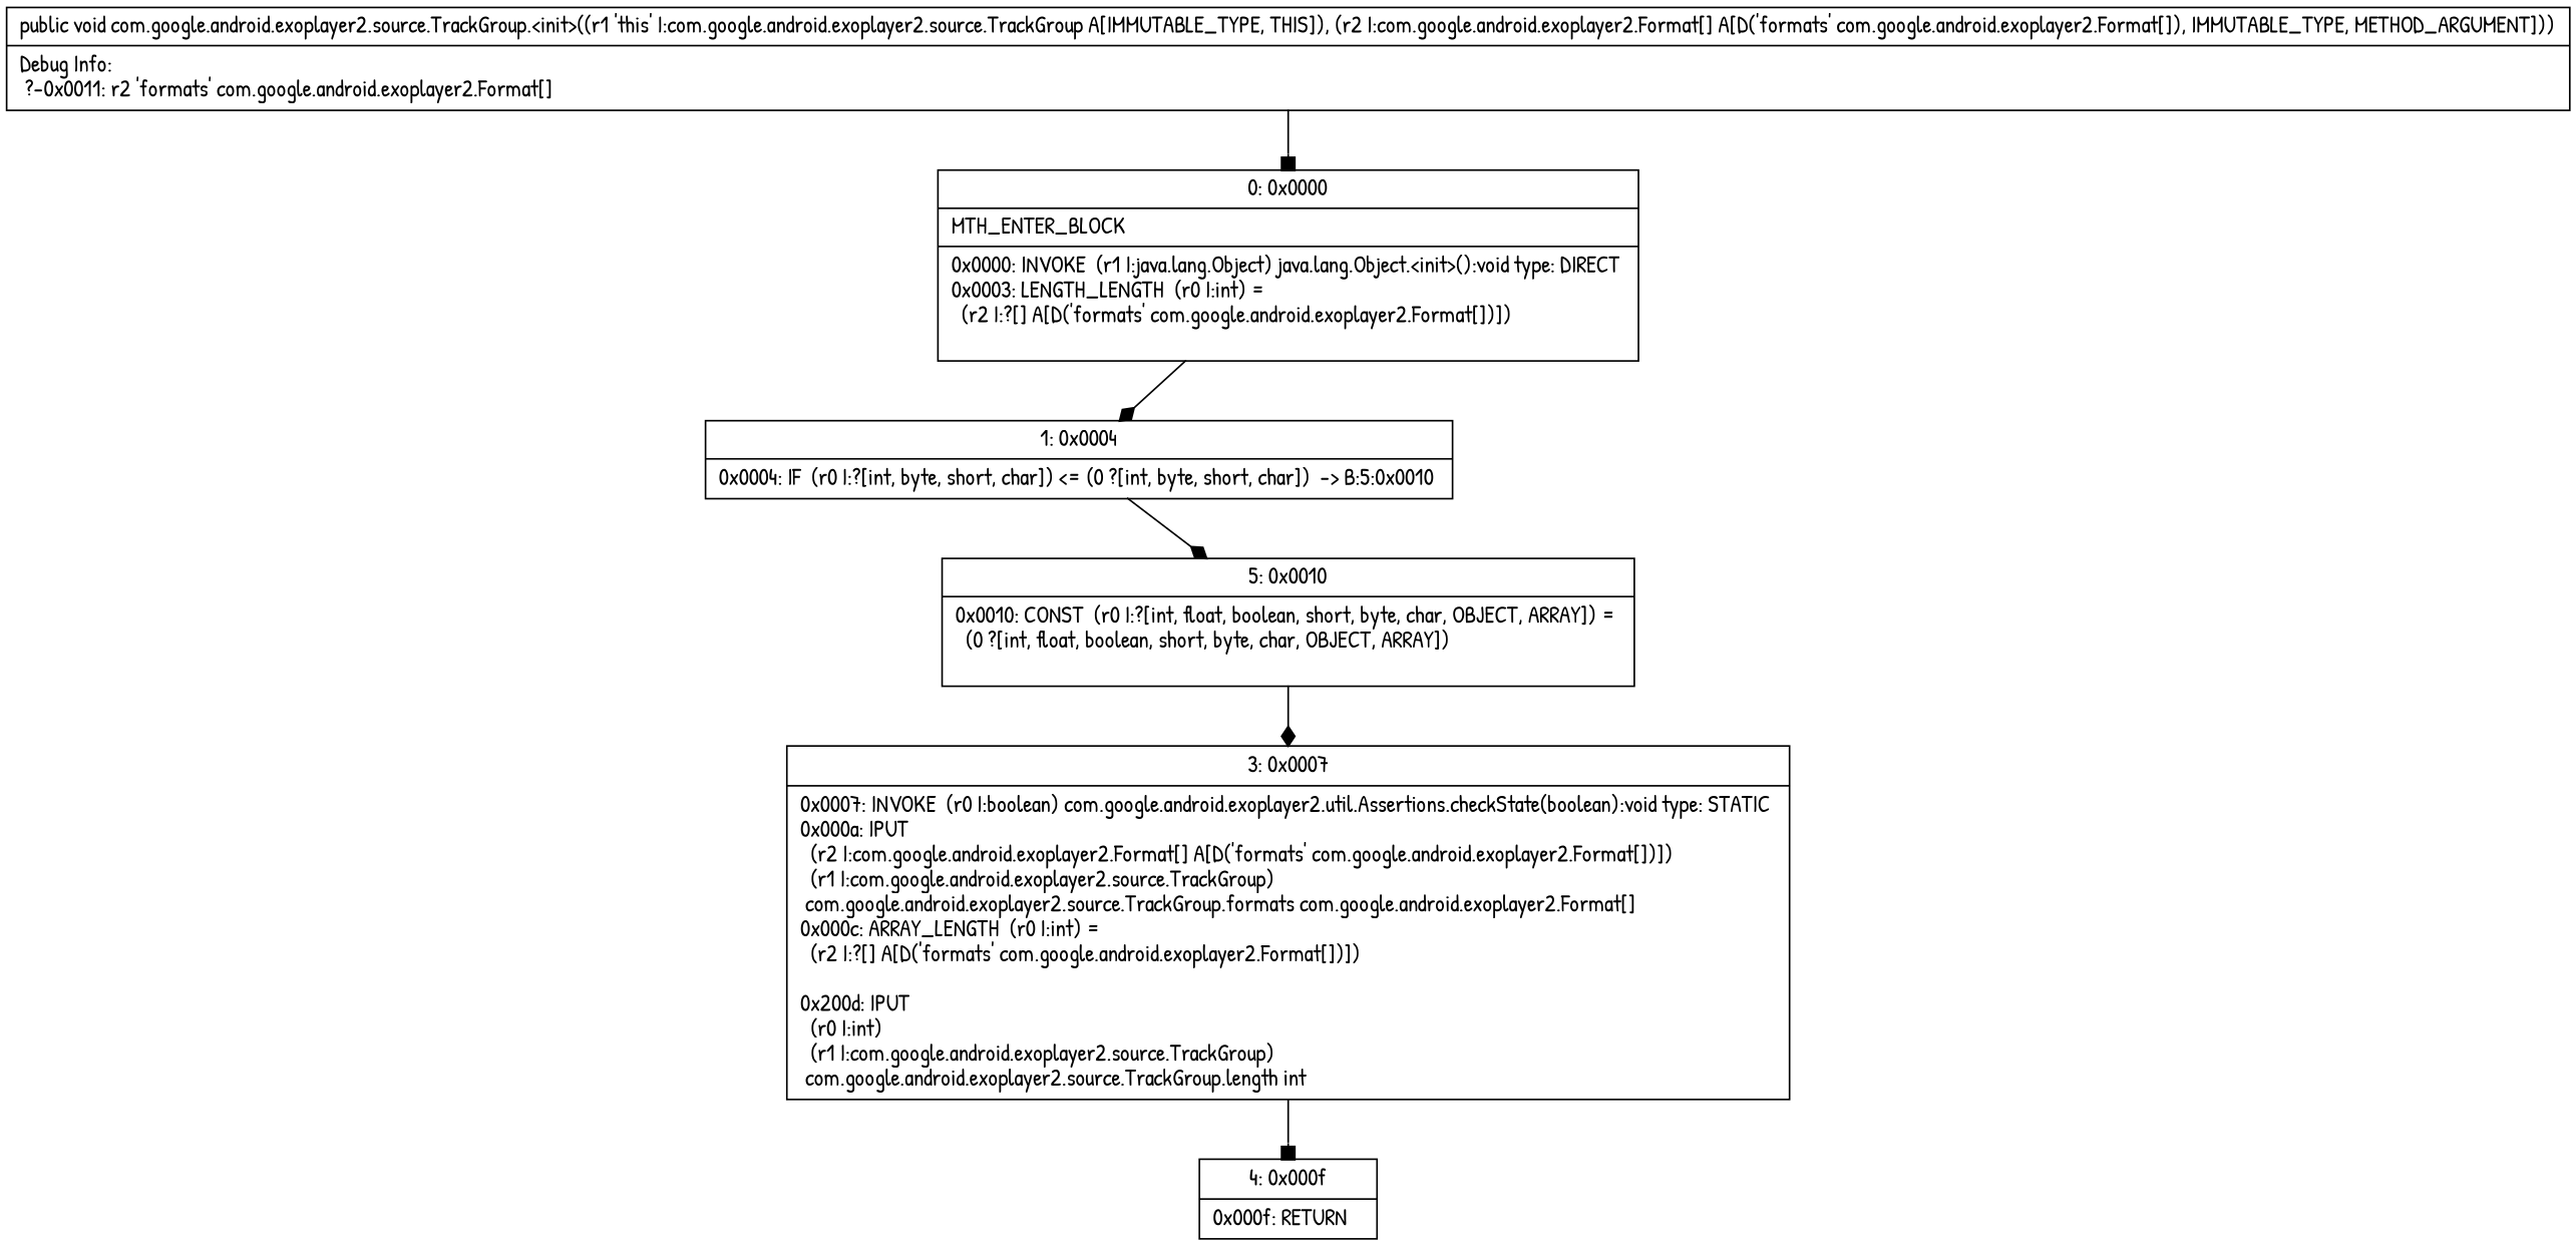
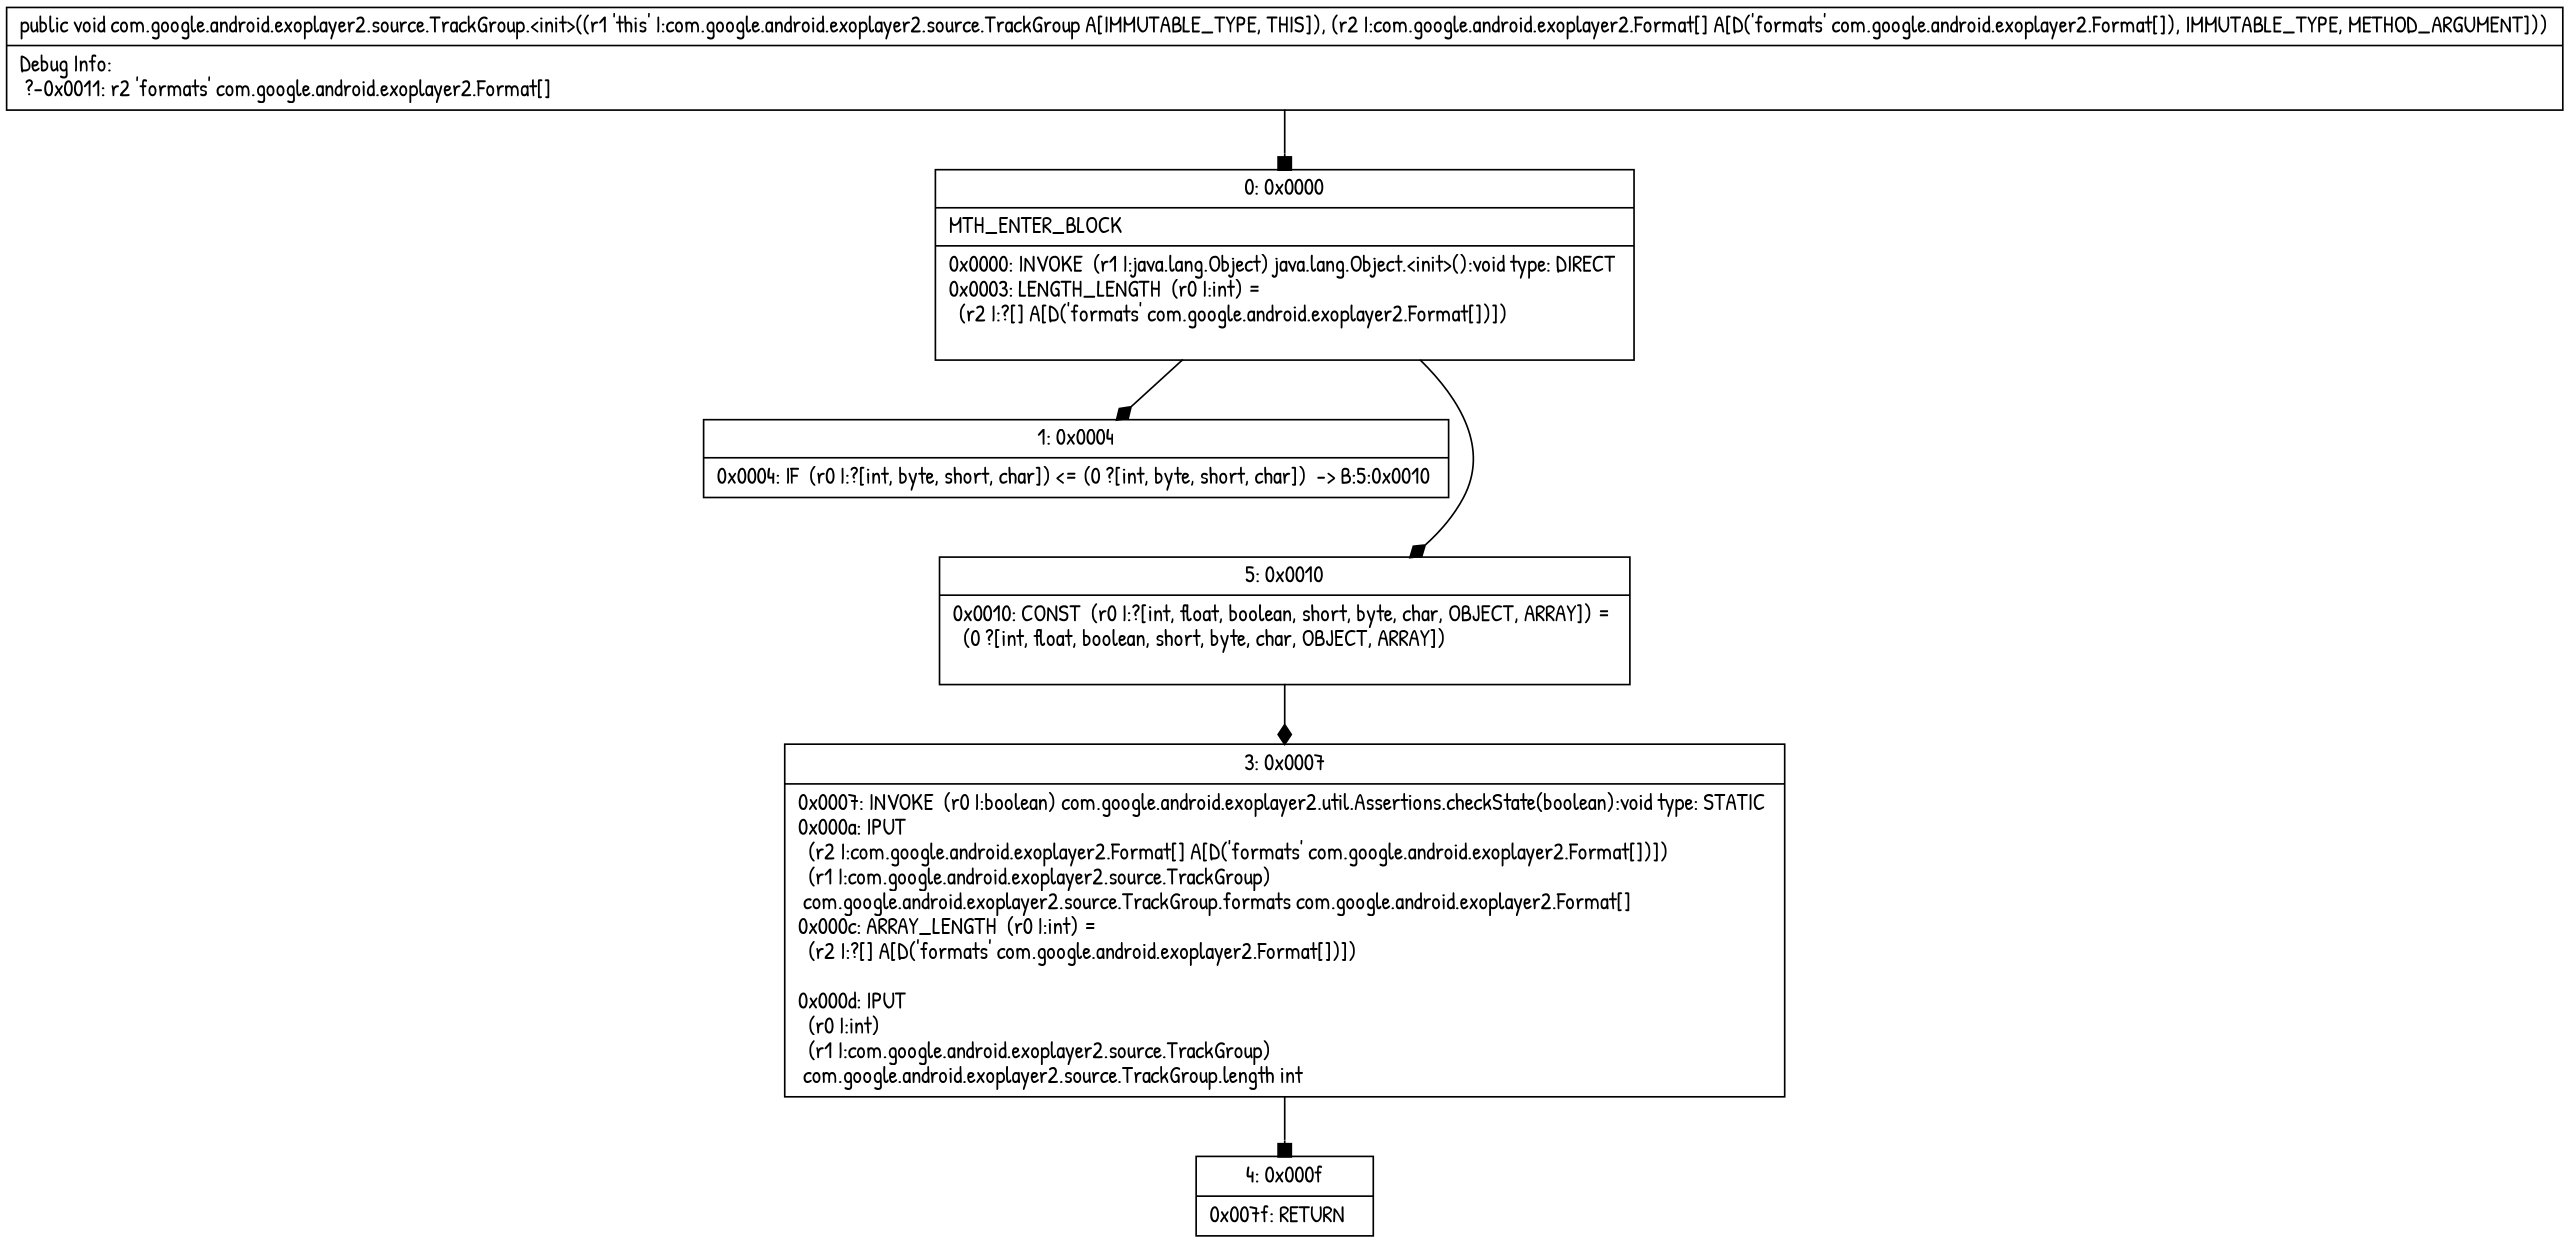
  digraph {
    fontname="Patrick Hand"
    node [fontname="Patrick Hand" shape=record]
    edge [arrowhead=diamond fontname="Patrick Hand"]
    n1 [label="{0\:\ 0x0000|MTH_ENTER_BLOCK\l|0x0000: INVOKE  (r1 I:java.lang.Object) java.lang.Object.\<init\>():void type: DIRECT \l0x0003: LENGTH_LENGTH  (r0 I:int) = \l  (r2 I:?[] A[D('formats' com.google.android.exoplayer2.Format[])])\l \l}"]
    n2 [label="{1\:\ 0x0004|0x0004: IF  (r0 I:?[int, byte, short, char]) \<= (0 ?[int, byte, short, char])  \-\> B:5:0x0010 \l}"]
    n3 [label="{5\:\ 0x0010|0x0010: CONST  (r0 I:?[int, float, boolean, short, byte, char, OBJECT, ARRAY]) = \l  (0 ?[int, float, boolean, short, byte, char, OBJECT, ARRAY])\l \l}"]
-   n4 [label="{3\:\ 0x0007|0x0007: INVOKE  (r0 I:boolean) com.google.android.exoplayer2.util.Assertions.checkState(boolean):void type: STATIC \l0x000a: IPUT  \l  (r2 I:com.google.android.exoplayer2.Format[] A[D('formats' com.google.android.exoplayer2.Format[])])\l  (r1 I:com.google.android.exoplayer2.source.TrackGroup)\l com.google.android.exoplayer2.source.TrackGroup.formats com.google.android.exoplayer2.Format[] \l0x000c: ARRAY_LENGTH  (r0 I:int) = \l  (r2 I:?[] A[D('formats' com.google.android.exoplayer2.Format[])])\l \l0x200d: IPUT  \l  (r0 I:int)\l  (r1 I:com.google.android.exoplayer2.source.TrackGroup)\l com.google.android.exoplayer2.source.TrackGroup.length int \l}"]
-   n5 [label="{4\:\ 0x000f|0x000f: RETURN   \l}"]
+   n4 [label="{3\:\ 0x0007|0x0007: INVOKE  (r0 I:boolean) com.google.android.exoplayer2.util.Assertions.checkState(boolean):void type: STATIC \l0x000a: IPUT  \l  (r2 I:com.google.android.exoplayer2.Format[] A[D('formats' com.google.android.exoplayer2.Format[])])\l  (r1 I:com.google.android.exoplayer2.source.TrackGroup)\l com.google.android.exoplayer2.source.TrackGroup.formats com.google.android.exoplayer2.Format[] \l0x000c: ARRAY_LENGTH  (r0 I:int) = \l  (r2 I:?[] A[D('formats' com.google.android.exoplayer2.Format[])])\l \l0x000d: IPUT  \l  (r0 I:int)\l  (r1 I:com.google.android.exoplayer2.source.TrackGroup)\l com.google.android.exoplayer2.source.TrackGroup.length int \l}"]
+   n5 [label="{4\:\ 0x000f|0x007f: RETURN   \l}"]
    n6 [label="{public void com.google.android.exoplayer2.source.TrackGroup.\<init\>((r1 'this' I:com.google.android.exoplayer2.source.TrackGroup A[IMMUTABLE_TYPE, THIS]), (r2 I:com.google.android.exoplayer2.Format[] A[D('formats' com.google.android.exoplayer2.Format[]), IMMUTABLE_TYPE, METHOD_ARGUMENT]))  | Debug Info:\l  ?\-0x0011: r2 'formats' com.google.android.exoplayer2.Format[]\l}"]
    n1 -> n2
-   n2 -> n3
+   n1 -> n3
    n3 -> n4
    n4 -> n5 [arrowhead=box]
    n6 -> n1 [arrowhead=box]
  }
